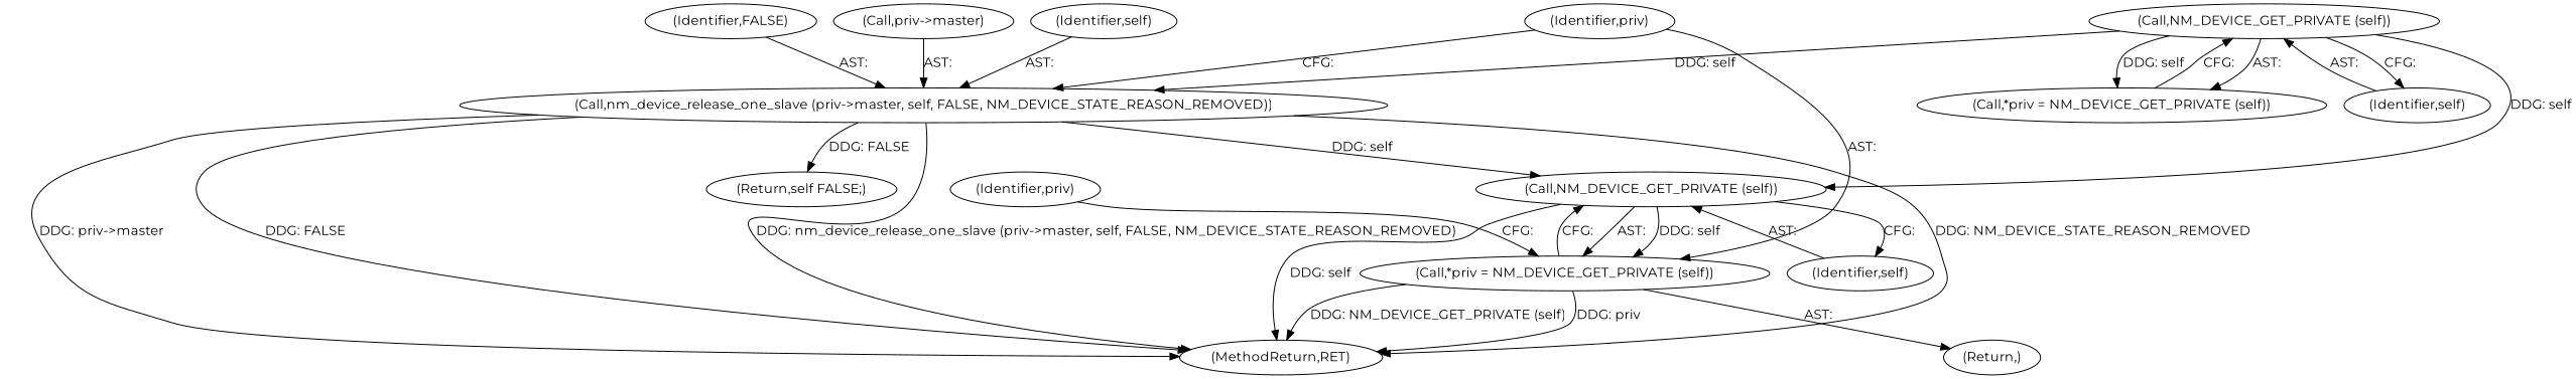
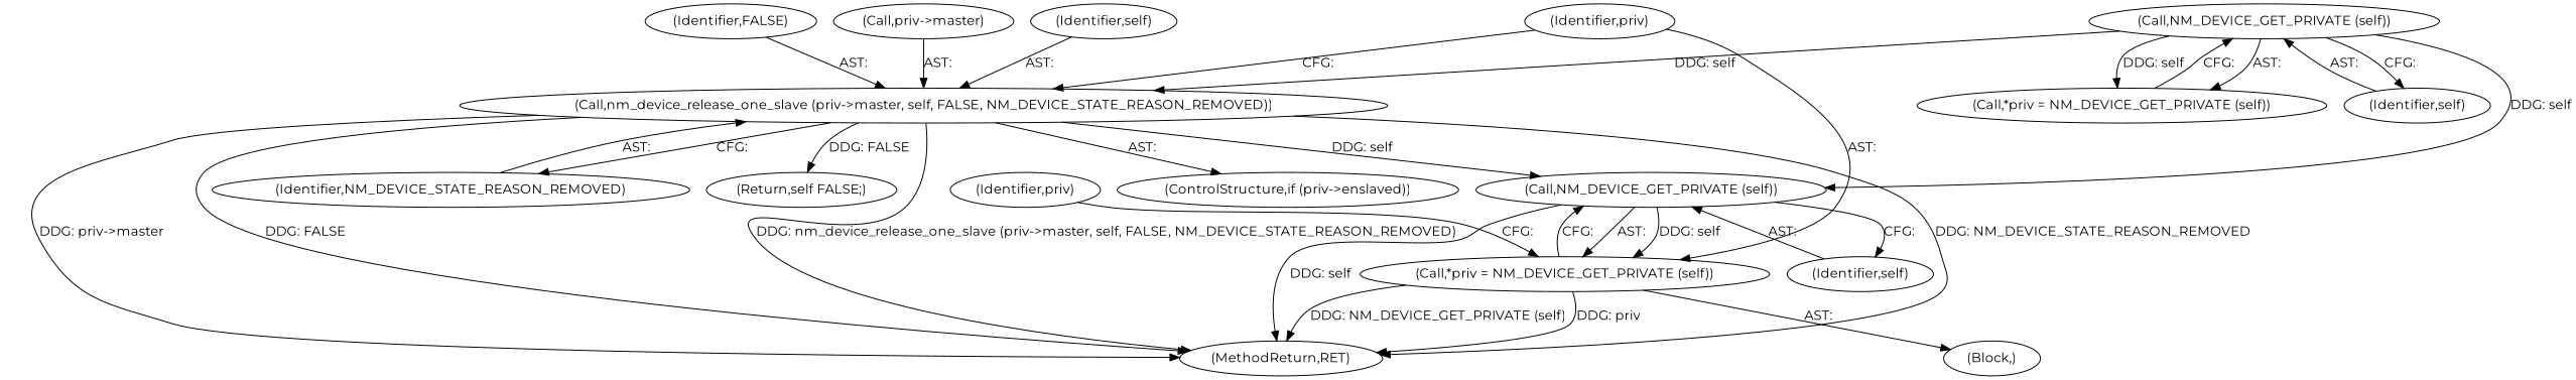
  digraph {
    fontname=Montserrat
    node [fontname=Montserrat]
    edge [fontname=Montserrat]
    n1 [label="(Call,NM_DEVICE_GET_PRIVATE (self))"]
    n2 [label="(Call,*priv = NM_DEVICE_GET_PRIVATE (self))"]
    n3 [label="(Identifier,self)"]
    n4 [label="(MethodReturn,RET)"]
-   n5 [label="(Return,)"]
+   n5 [label="(Block,)"]
    n6 [label="(Call,nm_device_release_one_slave (priv->master, self, FALSE, NM_DEVICE_STATE_REASON_REMOVED))"]
    n7 [label="(Return,self FALSE;)"]
+   n8 [label="(Identifier,NM_DEVICE_STATE_REASON_REMOVED)"]
+   n9 [label="(ControlStructure,if (priv->enslaved))"]
    n10 [label="(Call,NM_DEVICE_GET_PRIVATE (self))"]
    n11 [label="(Identifier,self)"]
    n12 [label="(Call,*priv = NM_DEVICE_GET_PRIVATE (self))"]
    n13 [label="(Identifier,priv)"]
    n14 [label="(Identifier,FALSE)"]
    n15 [label="(Call,priv->master)"]
    n16 [label="(Identifier,priv)"]
    n17 [label="(Identifier,self)"]
    n1 -> n2 [label="AST: "]
    n1 -> n2 [label="DDG: self"]
    n1 -> n3 [label="CFG: "]
    n1 -> n4 [label="DDG: self"]
    n2 -> n1 [label="CFG: "]
    n2 -> n4 [label="DDG: priv"]
    n2 -> n4 [label="DDG: NM_DEVICE_GET_PRIVATE (self)"]
    n2 -> n5 [label="AST: "]
    n3 -> n1 [label="AST: "]
    n6 -> n1 [label="DDG: self"]
    n6 -> n4 [label="DDG: priv->master"]
    n6 -> n4 [label="DDG: nm_device_release_one_slave (priv->master, self, FALSE, NM_DEVICE_STATE_REASON_REMOVED)"]
    n6 -> n4 [label="DDG: FALSE"]
    n6 -> n4 [label="DDG: NM_DEVICE_STATE_REASON_REMOVED"]
    n6 -> n7 [label="DDG: FALSE"]
+   n6 -> n8 [label="CFG: "]
+   n6 -> n9 [label="AST: "]
+   n8 -> n6 [label="AST: "]
    n10 -> n1 [label="DDG: self"]
    n10 -> n6 [label="DDG: self"]
    n10 -> n11 [label="CFG: "]
    n10 -> n12 [label="AST: "]
    n10 -> n12 [label="DDG: self"]
    n11 -> n10 [label="AST: "]
    n12 -> n10 [label="CFG: "]
    n13 -> n2 [label="AST: "]
    n13 -> n6 [label="CFG: "]
    n14 -> n6 [label="AST: "]
    n15 -> n6 [label="AST: "]
    n16 -> n2 [label="CFG: "]
    n17 -> n6 [label="AST: "]
  }
